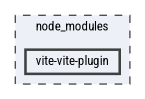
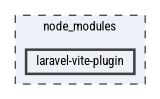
  digraph {
    compound=true
    fontname="Roboto Condensed"
-   n1 [color=grey25 fillcolor="#edf0f7" fontname="Roboto Condensed" fontsize=10 height=0.2 label="vite-vite-plugin" shape=box style="filled,bold" width=0.4]
+   n1 [color=grey25 fillcolor="#edf0f7" fontname="Roboto Condensed" fontsize=10 height=0.2 label="laravel-vite-plugin" shape=box style="filled,bold" width=0.4]
    subgraph cluster_1 {
      bgcolor="#edf0f7"
      fontsize=10
      label=node_modules
      pencolor=grey25
      style="filled,dashed"
      n1
    }
  }
